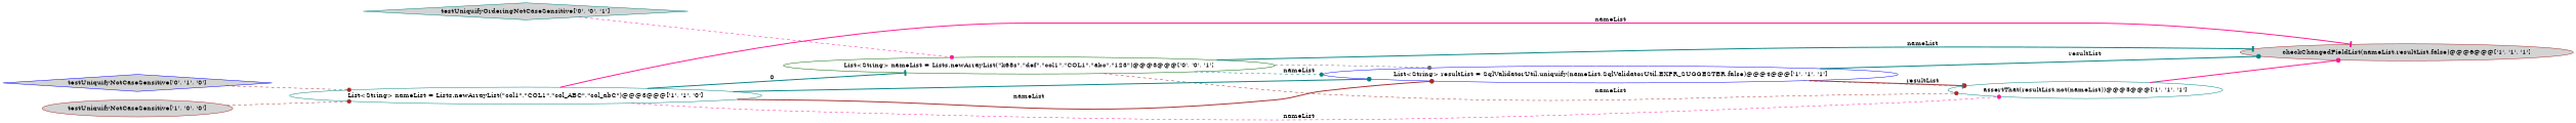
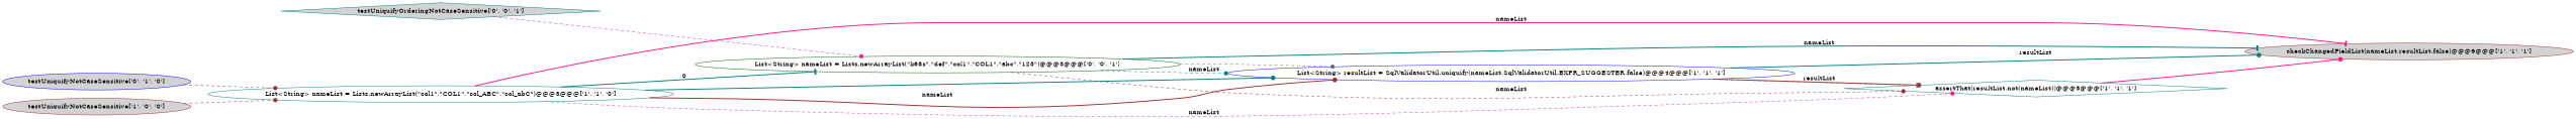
  digraph {
    fontname="DejaVu Serif"
    rankdir=LR
    node [color=teal fillcolor=lightgray fontname="DejaVu Serif" shape=ellipse style=filled]
    edge [arrowhead=dot color=brown fontname="DejaVu Serif" style=dashed]
-   n1 [color=blue label="testUniquifyNotCaseSensitive['0', '1', '0']" shape=diamond]
+   n1 [color=blue label="testUniquifyNotCaseSensitive['0', '1', '0']"]
    n2 [fillcolor=white label="List<String> nameList = Lists.newArrayList(\"col1\",\"COL1\",\"col_ABC\",\"col_abC\")@@@3@@@['1', '1', '0']"]
    n3 [color=darkgreen fillcolor=white label="List<String> nameList = Lists.newArrayList(\"k68s\",\"def\",\"col1\",\"COL1\",\"abc\",\"123\")@@@3@@@['0', '0', '1']"]
    n4 [color=brown label="checkChangedFieldList(nameList,resultList,false)@@@6@@@['1', '1', '1']"]
    n5 [color=blue fillcolor=white label="List<String> resultList = SqlValidatorUtil.uniquify(nameList,SqlValidatorUtil.EXPR_SUGGESTER,false)@@@4@@@['1', '1', '1']"]
-   n6 [fillcolor=white label="assertThat(resultList,not(nameList))@@@5@@@['1', '1', '1']"]
+   n6 [fillcolor=white label="assertThat(resultList,not(nameList))@@@5@@@['1', '1', '1']" shape=diamond]
    n7 [label="testUniquifyOrderingNotCaseSensitive['0', '0', '1']" shape=diamond]
    n8 [color=brown label="testUniquifyNotCaseSensitive['1', '0', '0']"]
    n1 -> n2
    n2 -> n3 [arrowhead=tee color=teal label=0 style=bold]
    n2 -> n4 [arrowhead=tee color=deeppink label=nameList style=bold]
    n2 -> n5 [color=teal style=bold]
    n2 -> n5 [label=nameList style=bold]
    n2 -> n6 [color=deeppink label=nameList]
    n3 -> n4 [arrowhead=tee color=teal label=nameList style=bold]
    n3 -> n5 [color=gray40]
    n3 -> n5 [color=teal label=nameList]
    n3 -> n6 [label=nameList]
    n5 -> n4 [color=teal label=resultList style=bold]
    n5 -> n6 [label=resultList style=bold]
    n5 -> n6 [arrowhead=tee color=gray40]
    n6 -> n4 [color=deeppink style=bold]
    n7 -> n3 [color=deeppink]
    n8 -> n2
  }
